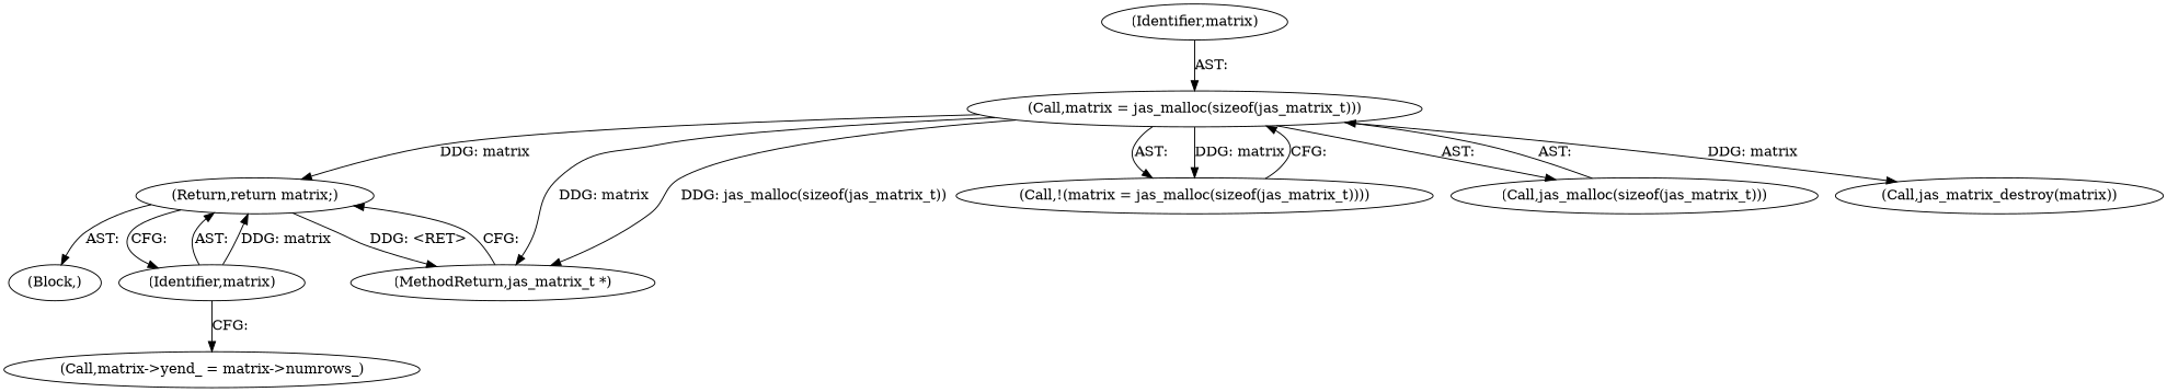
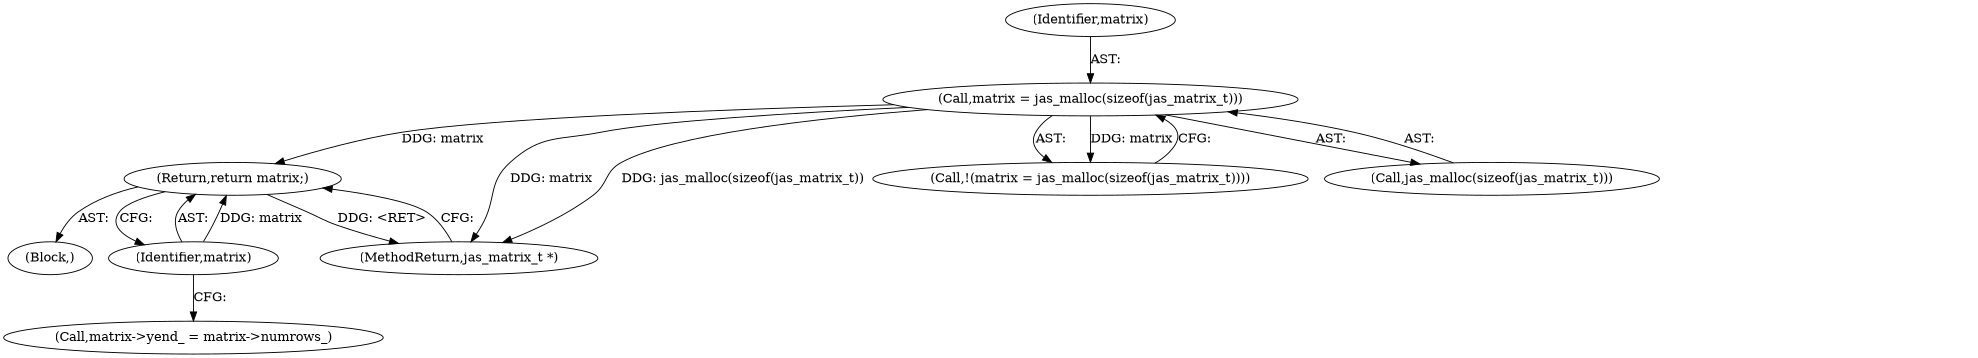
  digraph {
    n1 [label="(Return,return matrix;)"]
    n2 [label="(Identifier,matrix)"]
    n3 [label="(Block,)"]
    n4 [label="(MethodReturn,jas_matrix_t *)"]
    n5 [label="(Call,matrix->yend_ = matrix->numrows_)"]
    n6 [label="(Call,matrix = jas_malloc(sizeof(jas_matrix_t)))"]
    n7 [label="(Call,!(matrix = jas_malloc(sizeof(jas_matrix_t))))"]
    n8 [label="(Call,jas_malloc(sizeof(jas_matrix_t)))"]
-   n9 [label="(Call,jas_matrix_destroy(matrix))"]
    n10 [label="(Identifier,matrix)"]
    n1 -> n2 [label="CFG: "]
    n1 -> n3 [label="AST: "]
    n1 -> n4 [label="DDG: <RET>"]
    n2 -> n1 [label="AST: "]
    n2 -> n1 [label="DDG: matrix"]
    n2 -> n5 [label="CFG: "]
    n4 -> n1 [label="CFG: "]
    n6 -> n1 [label="DDG: matrix"]
    n6 -> n4 [label="DDG: matrix"]
    n6 -> n4 [label="DDG: jas_malloc(sizeof(jas_matrix_t))"]
    n6 -> n7 [label="AST: "]
    n6 -> n7 [label="DDG: matrix"]
    n6 -> n8 [label="AST: "]
-   n6 -> n9 [label="DDG: matrix"]
    n7 -> n6 [label="CFG: "]
    n8 -> n6 [label="AST: "]
    n10 -> n6 [label="AST: "]
  }
